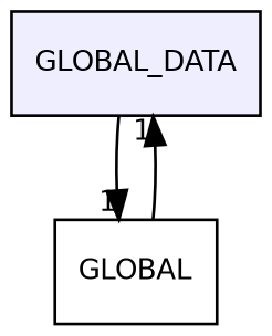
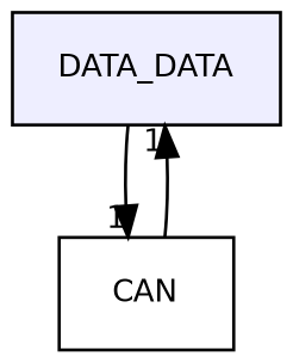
  digraph {
    compound=true
    node [fontname=Helvetica fontsize=10 shape=box]
    edge [headlabel=1 labeldistance=1.5 labelfontname=Helvetica labelfontsize=10]
-   n1 [fillcolor="#eeeeff" label=GLOBAL_DATA pencolor=black style=filled]
-   n2 [label=GLOBAL]
+   n1 [fillcolor="#eeeeff" label=DATA_DATA pencolor=black style=filled]
+   n2 [label=CAN]
    n1 -> n2
    n2 -> n1
  }
